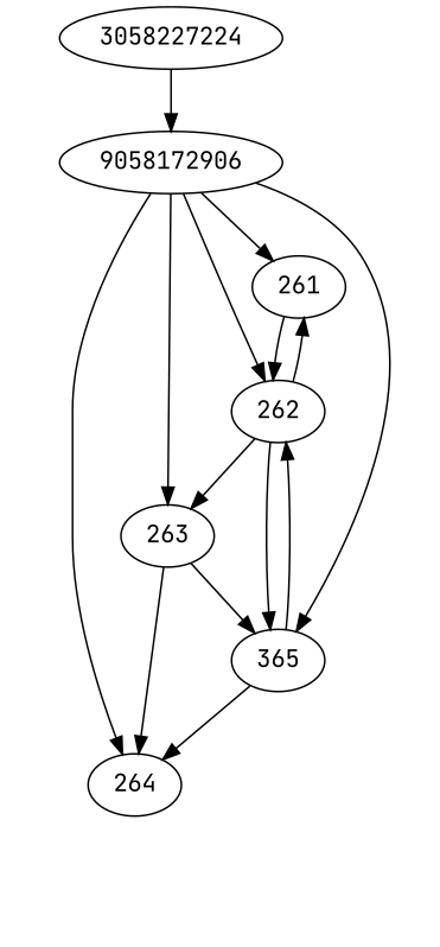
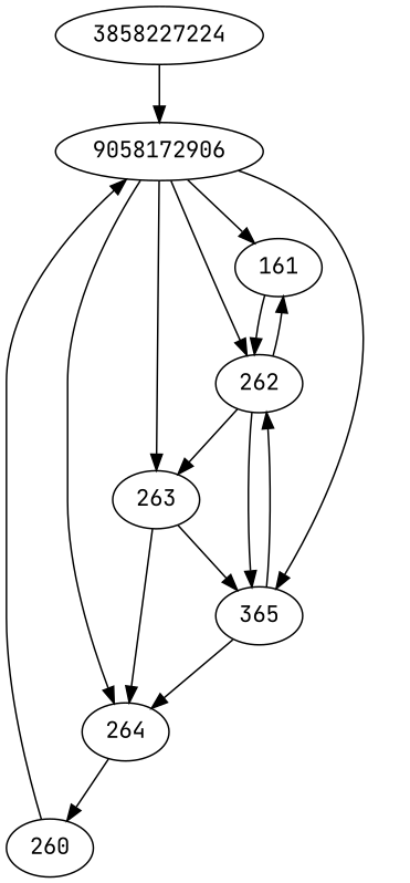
  strict digraph {
    fontname="JetBrains Mono"
    node [fontname="JetBrains Mono"]
    edge [fontname="JetBrains Mono"]
    n1 [label=9058172906]
-   261
+   260
+   261 [label=161]
    262
    263
    n6 [label=365]
    264
-   3058227224
+   3058227224 [label=3858227224]
    n1 -> 261
    n1 -> 262
    n1 -> 263
    n1 -> n6
    n1 -> 264
+   260 -> n1
    261 -> 262
    262 -> 261
    262 -> 263
    262 -> n6
    263 -> n6
    263 -> 264
    n6 -> 262
    n6 -> 264
+   264 -> 260
    3058227224 -> n1
  }
